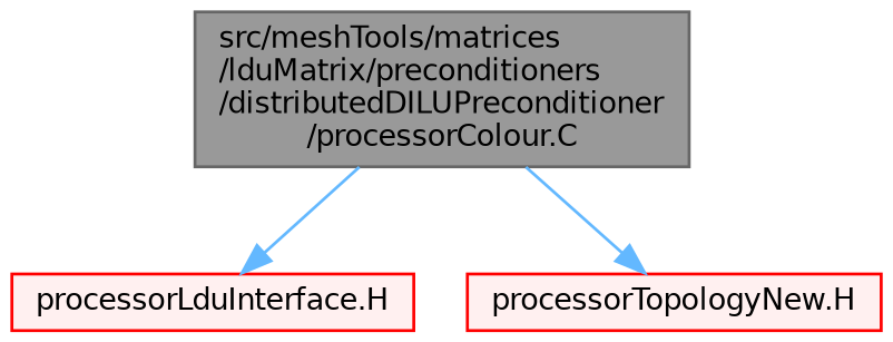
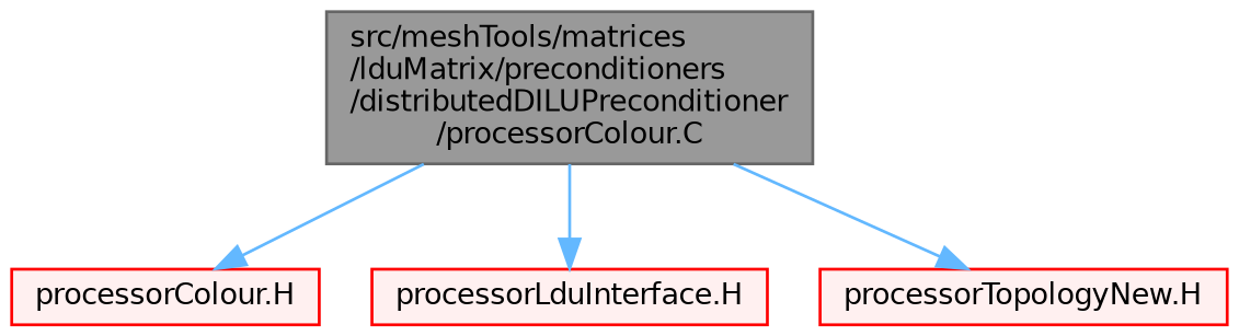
  digraph {
    node [color=red fillcolor="#FFF0F0" fontname=Helvetica fontsize=10 shape=box style=filled]
    edge [color=steelblue1 fontname=Helvetica fontsize=10 labelfontname=Helvetica labelfontsize=10 style=solid]
    n1 [color=gray40 fillcolor=grey60 fontcolor=black height=0.2 label="src/meshTools/matrices\l/lduMatrix/preconditioners\l/distributedDILUPreconditioner\l/processorColour.C" width=0.4]
+   n2 [height=0.2 label="processorColour.H" width=0.4]
    n3 [height=0.2 label="processorLduInterface.H" width=0.4]
    n4 [height=0.2 label="processorTopologyNew.H" width=0.4]
+   n1 -> n2
    n1 -> n3
    n1 -> n4
  }
